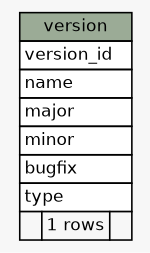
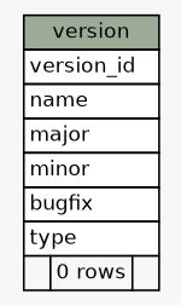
  digraph {
    bgcolor="#f7f7f7"
    fontname=Helvetica
    fontsize=11
    nodesep=0.18
    rankdir=RL
    ranksep=0.46
-   n1 [fontname=Helvetica fontsize=11 label=<     <TABLE BORDER="0" CELLBORDER="1" CELLSPACING="0" BGCOLOR="#ffffff">       <TR><TD COLSPAN="3" BGCOLOR="#9bab96" ALIGN="CENTER">version</TD></TR>       <TR><TD PORT="version_id" COLSPAN="3" ALIGN="LEFT">version_id</TD></TR>       <TR><TD PORT="name" COLSPAN="3" ALIGN="LEFT">name</TD></TR>       <TR><TD PORT="major" COLSPAN="3" ALIGN="LEFT">major</TD></TR>       <TR><TD PORT="minor" COLSPAN="3" ALIGN="LEFT">minor</TD></TR>       <TR><TD PORT="bugfix" COLSPAN="3" ALIGN="LEFT">bugfix</TD></TR>       <TR><TD PORT="type" COLSPAN="3" ALIGN="LEFT">type</TD></TR>       <TR><TD ALIGN="LEFT" BGCOLOR="#f7f7f7">  </TD><TD ALIGN="RIGHT" BGCOLOR="#f7f7f7">1 rows</TD><TD ALIGN="RIGHT" BGCOLOR="#f7f7f7">  </TD></TR>     </TABLE>> shape=plaintext]
+   n1 [fontname=Helvetica fontsize=11 label=<     <TABLE BORDER="0" CELLBORDER="1" CELLSPACING="0" BGCOLOR="#ffffff">       <TR><TD COLSPAN="3" BGCOLOR="#9bab96" ALIGN="CENTER">version</TD></TR>       <TR><TD PORT="version_id" COLSPAN="3" ALIGN="LEFT">version_id</TD></TR>       <TR><TD PORT="name" COLSPAN="3" ALIGN="LEFT">name</TD></TR>       <TR><TD PORT="major" COLSPAN="3" ALIGN="LEFT">major</TD></TR>       <TR><TD PORT="minor" COLSPAN="3" ALIGN="LEFT">minor</TD></TR>       <TR><TD PORT="bugfix" COLSPAN="3" ALIGN="LEFT">bugfix</TD></TR>       <TR><TD PORT="type" COLSPAN="3" ALIGN="LEFT">type</TD></TR>       <TR><TD ALIGN="LEFT" BGCOLOR="#f7f7f7">  </TD><TD ALIGN="RIGHT" BGCOLOR="#f7f7f7">0 rows</TD><TD ALIGN="RIGHT" BGCOLOR="#f7f7f7">  </TD></TR>     </TABLE>> shape=plaintext]
  }
